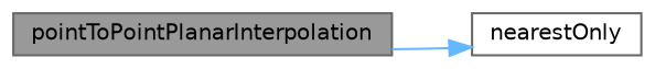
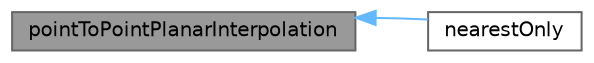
  digraph {
    rankdir=LR
    node [fontname=Helvetica fontsize=10 shape=box style=filled]
    n1 [color=gray40 fillcolor=grey60 fontcolor=black height=0.2 label=pointToPointPlanarInterpolation width=0.4]
    n2 [color=grey40 fillcolor=white height=0.2 label=nearestOnly width=0.4]
-   n1 -> n2 [color=steelblue1 fontname=Helvetica fontsize=10 labelfontname=Helvetica labelfontsize=10 style=solid]
+   n2 -> n1 [color=steelblue1 fontname=Helvetica fontsize=10 labelfontname=Helvetica labelfontsize=10 style=solid]
  }
